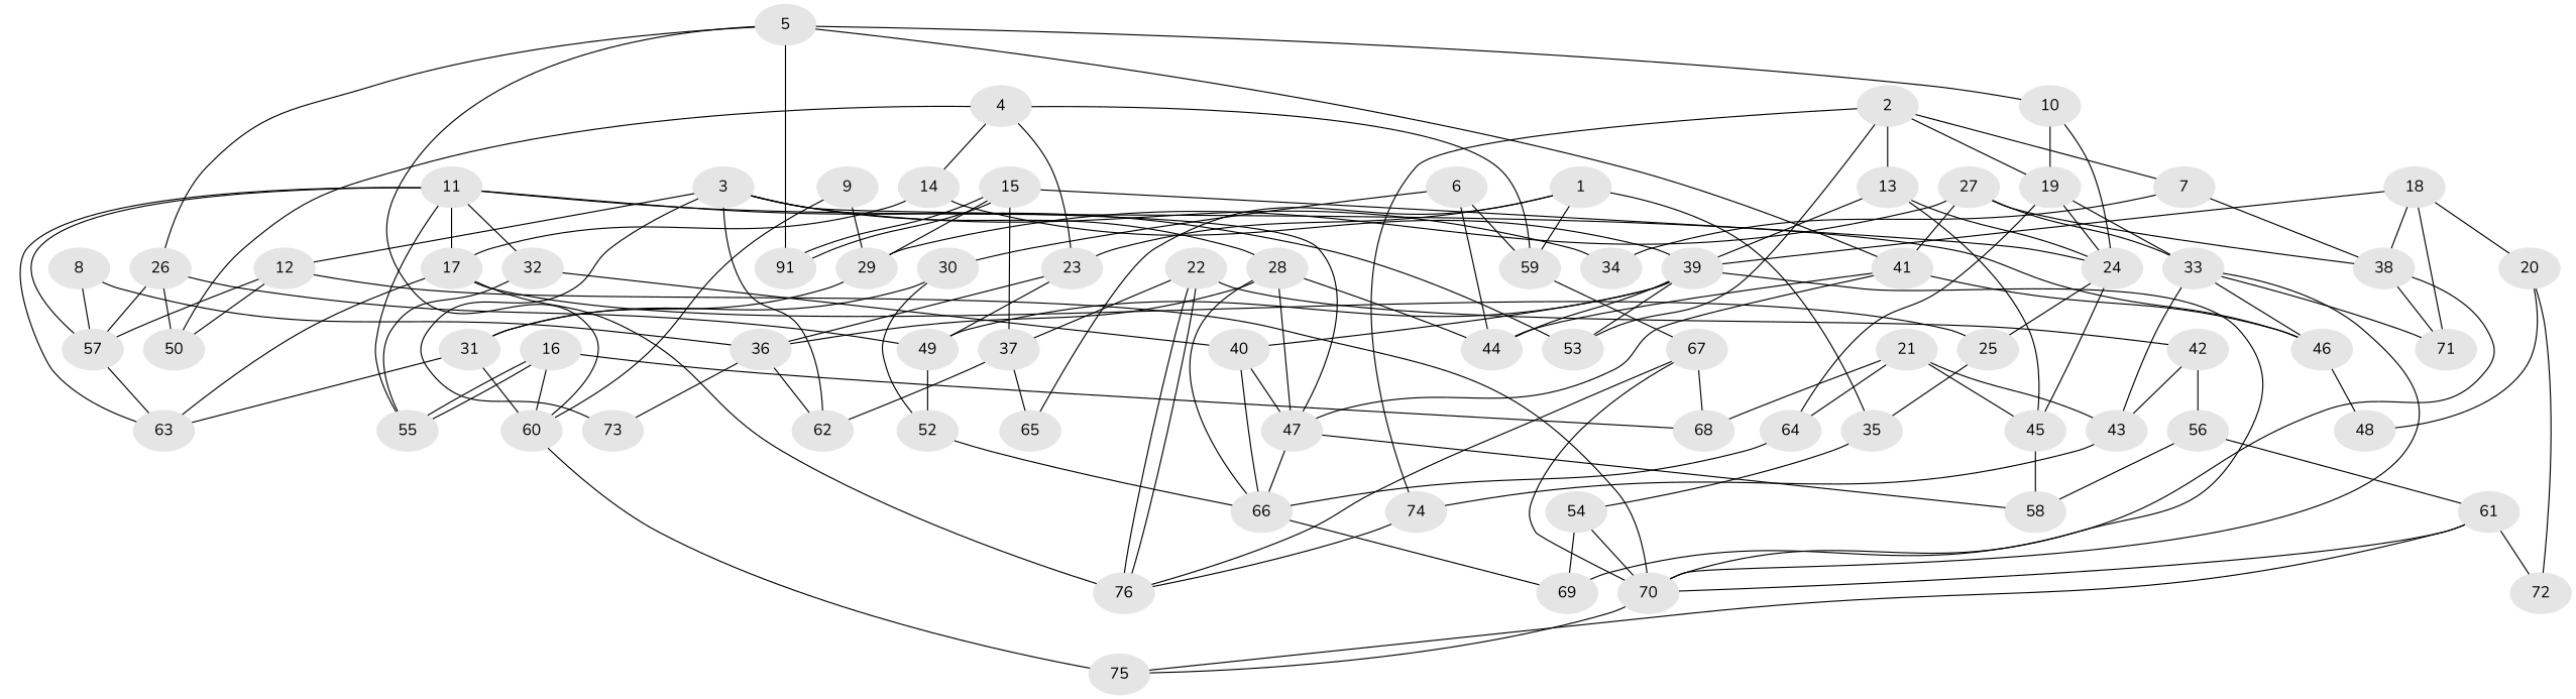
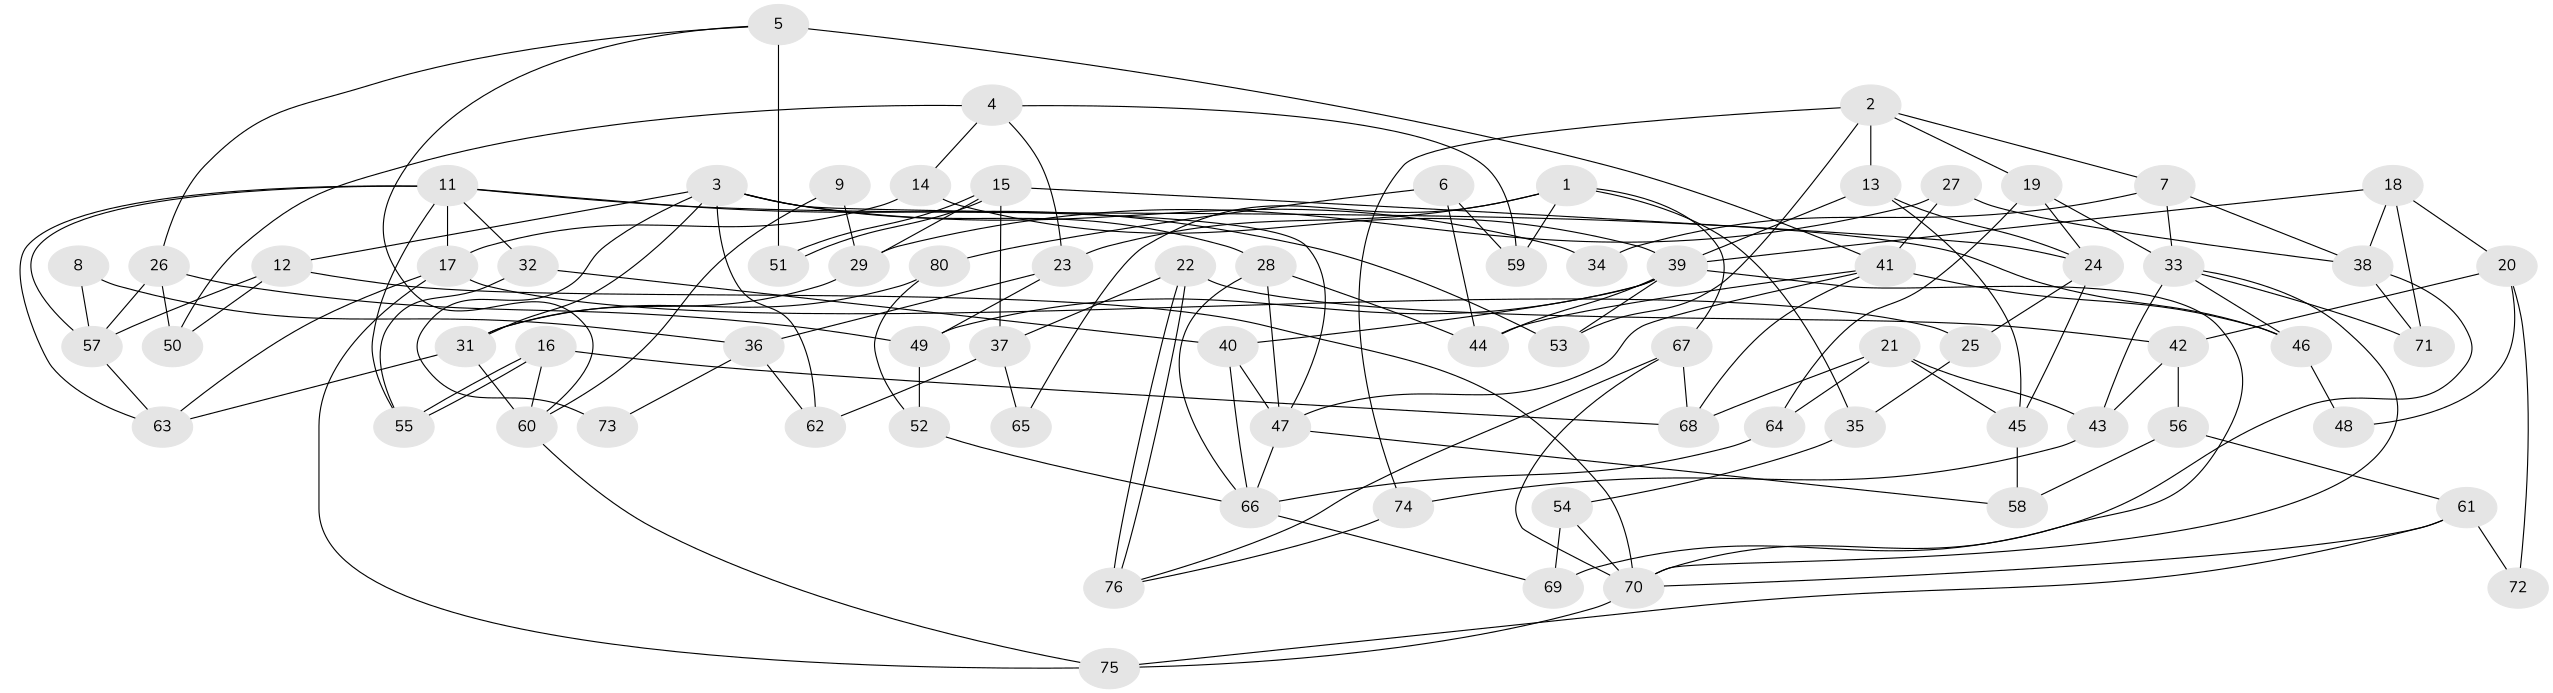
  graph {
    fontname=Nunito
    node [color=gray90 fontname=Nunito style=filled]
    edge [fontname=Nunito]
    1
    23
    35
    59
    65
    67
    36
    49
    54
    70
    68
    76
    2
    7
    13
    19
    53
    74
    34
    33
    38
    24
    39
    45
    64
    3
    12
    28
    31
    47
    62
    73
    50
    57
    44
    66
    60
    63
    58
    4
    14
    17
    5
-   10
    26
    41
-   51 [label=91]
+   51
    46
    75
    6
-   30
+   30 [label=80]
    52
    71
    43
    69
    8
    9
    29
    25
    11
    32
    55
    40
    48
    15
    37
    16
    18
    20
    42
    72
    56
    21
    22
    27
    61
    1 -- 23
    1 -- 35
    1 -- 59
    1 -- 65
-   59 -- 67
+   1 -- 67
    23 -- 36
    23 -- 49
    35 -- 54
    67 -- 70
    67 -- 68
    67 -- 76
    36 -- 62
    36 -- 73
    49 -- 52
    54 -- 70
    54 -- 69
    70 -- 75
    2 -- 7
    2 -- 13
    2 -- 19
    2 -- 53
    2 -- 74
    7 -- 34
-   27 -- 33
+   7 -- 33
    7 -- 38
    13 -- 24
    13 -- 39
    13 -- 45
    19 -- 33
    19 -- 24
    19 -- 64
    74 -- 76
    33 -- 70
    33 -- 46
    33 -- 71
    33 -- 43
    38 -- 71
    38 -- 69
    24 -- 45
    24 -- 25
    39 -- 49
    39 -- 70
    39 -- 53
    39 -- 44
    39 -- 40
    45 -- 58
    64 -- 66
    3 -- 34
    3 -- 12
    3 -- 28
+   3 -- 31
    3 -- 47
    3 -- 62
    3 -- 73
    12 -- 70
    12 -- 50
    12 -- 57
-   28 -- 36
    28 -- 47
    28 -- 44
    28 -- 66
    31 -- 60
    31 -- 63
    47 -- 66
    47 -- 58
    57 -- 63
    66 -- 69
    60 -- 75
    4 -- 23
    4 -- 59
    4 -- 50
    4 -- 14
    14 -- 39
    14 -- 17
    17 -- 63
-   17 -- 76
+   17 -- 75
    17 -- 25
    5 -- 60
-   5 -- 10
    5 -- 26
    5 -- 41
    5 -- 51
-   10 -- 19
-   10 -- 24
    26 -- 49
    26 -- 50
    26 -- 57
+   41 -- 68
    41 -- 47
    41 -- 44
    41 -- 46
    46 -- 48
    6 -- 59
    6 -- 44
    6 -- 30
    30 -- 31
    30 -- 52
    52 -- 66
    43 -- 74
    8 -- 36
    8 -- 57
    9 -- 60
    9 -- 29
    29 -- 31
    25 -- 35
    11 -- 53
    11 -- 57
    11 -- 63
    11 -- 17
    11 -- 46
    11 -- 32
    11 -- 55
    32 -- 55
    32 -- 40
    40 -- 47
    40 -- 66
    15 -- 24
    15 -- 51
    15 -- 51
    15 -- 29
    15 -- 37
    37 -- 65
    37 -- 62
    16 -- 68
    16 -- 60
    16 -- 55
    16 -- 55
    18 -- 38
    18 -- 39
    18 -- 71
    18 -- 20
    20 -- 48
+   20 -- 42
    20 -- 72
    42 -- 43
    42 -- 56
    56 -- 58
    56 -- 61
    21 -- 68
    21 -- 45
    21 -- 64
    21 -- 43
    22 -- 76
    22 -- 76
    22 -- 37
    22 -- 42
    27 -- 38
    27 -- 41
    27 -- 29
    61 -- 70
    61 -- 75
    61 -- 72
  }
